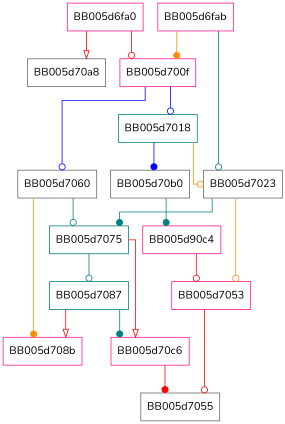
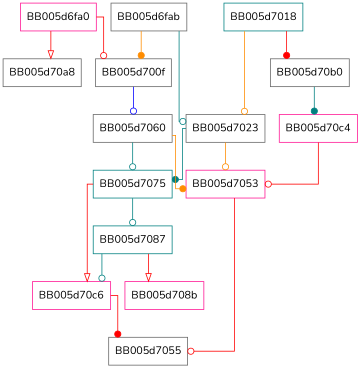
  digraph {
    fontname=Nunito
    splines=ortho
    node [color=gray40 fontname=Nunito shape=box]
    edge [arrowhead=odot color=red fontname=Nunito]
    BB005d70a8
    BB005d6fa0 [color=deeppink]
-   BB005d700f [color=deeppink]
+   BB005d700f
    BB005d7023
-   BB005d6fab [color=deeppink]
+   BB005d6fab
    BB005d7053 [color=deeppink]
    BB005d7075 [color=teal]
    BB005d7060
    BB005d7018 [color=teal]
    BB005d7055
    BB005d70b0
    BB005d70c6 [color=deeppink]
    BB005d7087 [color=teal]
-   BB005d70c4 [color=deeppink label=BB005d90c4]
+   BB005d70c4 [color=deeppink]
    BB005d708b [color=deeppink]
    BB005d6fa0 -> BB005d70a8 [arrowhead=onormal]
    BB005d6fa0 -> BB005d700f
    BB005d700f -> BB005d7060 [color=blue]
-   BB005d700f -> BB005d7018 [color=blue]
    BB005d7023 -> BB005d7053 [color=darkorange]
    BB005d7023 -> BB005d7075 [arrowhead=dot color=teal]
    BB005d6fab -> BB005d700f [arrowhead=dot color=darkorange]
    BB005d6fab -> BB005d7023 [color=teal]
    BB005d7053 -> BB005d7055
    BB005d7075 -> BB005d70c6 [arrowhead=onormal]
    BB005d7075 -> BB005d7087 [color=teal]
-   BB005d7060 -> BB005d708b [arrowhead=dot color=darkorange]
+   BB005d7060 -> BB005d7053 [arrowhead=dot color=darkorange]
    BB005d7060 -> BB005d7075 [color=teal]
    BB005d7018 -> BB005d7023 [color=darkorange]
-   BB005d7018 -> BB005d70b0 [arrowhead=dot color=blue]
+   BB005d7018 -> BB005d70b0 [arrowhead=dot]
    BB005d70b0 -> BB005d70c4 [arrowhead=dot color=teal]
    BB005d70c6 -> BB005d7055 [arrowhead=dot]
-   BB005d7087 -> BB005d70c6 [arrowhead=dot color=teal]
+   BB005d7087 -> BB005d70c6 [color=teal]
    BB005d7087 -> BB005d708b [arrowhead=onormal]
    BB005d70c4 -> BB005d7053
  }
